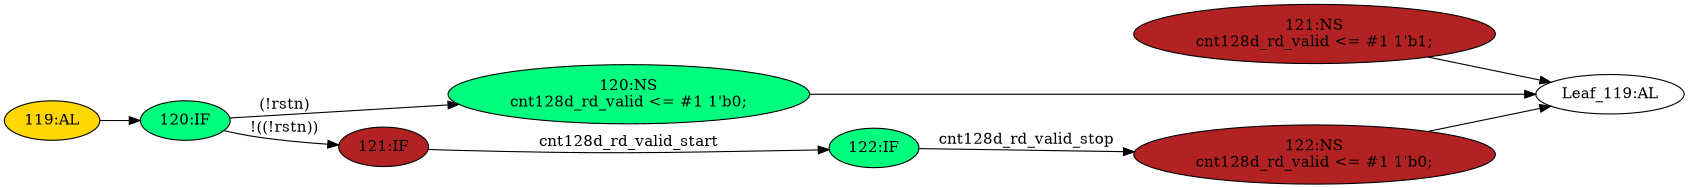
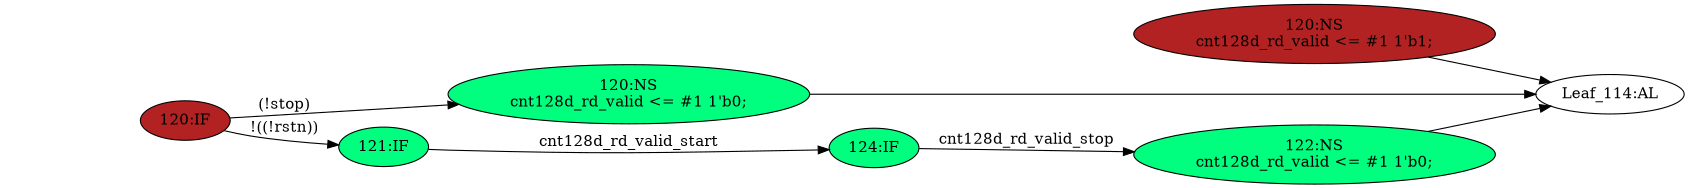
  strict digraph {
    rankdir=LR
    node [fillcolor=springgreen statements="[]" style=filled typ=IfStatement]
    edge [cond="[]" lineno=None]
-   n1 [ast="<pyverilog.vparser.ast.IfStatement object at 0x7f6f38ecec50>" label="120:IF"]
+   n1 [ast="<pyverilog.vparser.ast.IfStatement object at 0x7f6f38ecec50>" fillcolor=firebrick label="120:IF"]
    n2 [ast="<pyverilog.vparser.ast.NonblockingSubstitution object at 0x7f6f38ea9350>" label="120:NS\ncnt128d_rd_valid <= #1 1'b0;" statements="[<pyverilog.vparser.ast.NonblockingSubstitution object at 0x7f6f38ea9350>]" typ=NonblockingSubstitution]
-   n3 [ast="<pyverilog.vparser.ast.IfStatement object at 0x7f6f38ececd0>" fillcolor=firebrick label="121:IF"]
-   n4 [def_var="['cnt128d_rd_valid']" label="Leaf_119:AL" fillcolor="" statements="" style="" typ=""]
-   n5 [ast="<pyverilog.vparser.ast.IfStatement object at 0x7f6f38eced10>" label="122:IF"]
-   n6 [ast="<pyverilog.vparser.ast.NonblockingSubstitution object at 0x7f6f38eced90>" fillcolor=firebrick label="122:NS\ncnt128d_rd_valid <= #1 1'b0;" statements="[<pyverilog.vparser.ast.NonblockingSubstitution object at 0x7f6f38eced90>]" typ=NonblockingSubstitution]
-   n7 [ast="<pyverilog.vparser.ast.NonblockingSubstitution object at 0x7f6f38ea90d0>" fillcolor=firebrick label="121:NS\ncnt128d_rd_valid <= #1 1'b1;" statements="[<pyverilog.vparser.ast.NonblockingSubstitution object at 0x7f6f38ea90d0>]" typ=NonblockingSubstitution]
-   n8 [ast="<pyverilog.vparser.ast.Always object at 0x7f6f38ea9610>" clk_sens=True fillcolor=gold label="119:AL" sens="['sclk', 'rstn']" typ=Always use_var="['rstn', 'cnt128d_rd_valid_stop', 'cnt128d_rd_valid_start']"]
-   n1 -> n2 [cond="['rstn']" label="(!rstn)" lineno=120]
+   n3 [ast="<pyverilog.vparser.ast.IfStatement object at 0x7f6f38ececd0>" label="121:IF"]
+   n4 [def_var="['cnt128d_rd_valid']" label="Leaf_114:AL" fillcolor="" statements="" style="" typ=""]
+   n5 [ast="<pyverilog.vparser.ast.IfStatement object at 0x7f6f38eced10>" label="124:IF"]
+   n6 [ast="<pyverilog.vparser.ast.NonblockingSubstitution object at 0x7f6f38eced90>" label="122:NS\ncnt128d_rd_valid <= #1 1'b0;" statements="[<pyverilog.vparser.ast.NonblockingSubstitution object at 0x7f6f38eced90>]" typ=NonblockingSubstitution]
+   n7 [ast="<pyverilog.vparser.ast.NonblockingSubstitution object at 0x7f6f38ea90d0>" fillcolor=firebrick label="120:NS\ncnt128d_rd_valid <= #1 1'b1;" statements="[<pyverilog.vparser.ast.NonblockingSubstitution object at 0x7f6f38ea90d0>]" typ=NonblockingSubstitution]
+   n1 -> n2 [cond="['rstn']" label="(!stop)" lineno=120]
    n1 -> n3 [cond="['rstn']" label="!((!rstn))" lineno=120]
    n2 -> n4
    n3 -> n5 [cond="['cnt128d_rd_valid_start']" label=cnt128d_rd_valid_start lineno=121]
    n5 -> n6 [cond="['cnt128d_rd_valid_stop']" label=cnt128d_rd_valid_stop lineno=122]
    n6 -> n4
    n7 -> n4
-   n8 -> n1
  }
